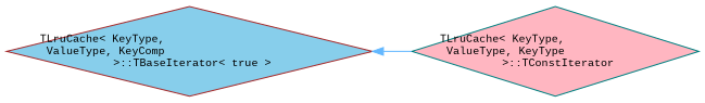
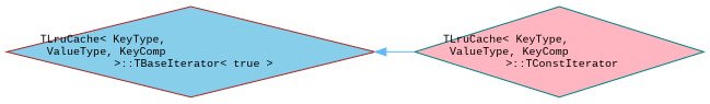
  digraph {
    rankdir=LR
    fontname="Liberation Mono"
    node [fontname="Liberation Mono" fontsize=10 shape=diamond style=filled]
    n1 [color=brown fillcolor=skyblue height=0.2 label="TLruCache\< KeyType,\l ValueType, KeyComp\l \>::TBaseIterator\< true \>" width=0.4]
-   n2 [color=teal fillcolor=lightpink height=0.2 label="TLruCache\< KeyType,\l ValueType, KeyType\l \>::TConstIterator" width=0.4]
+   n2 [color=teal fillcolor=lightpink height=0.2 label="TLruCache\< KeyType,\l ValueType, KeyComp\l \>::TConstIterator" width=0.4]
    n1 -> n2 [color=steelblue1 dir=back fontname="Liberation Mono" fontsize=10 labelfontname=Helvetica labelfontsize=10 style=solid]
  }
